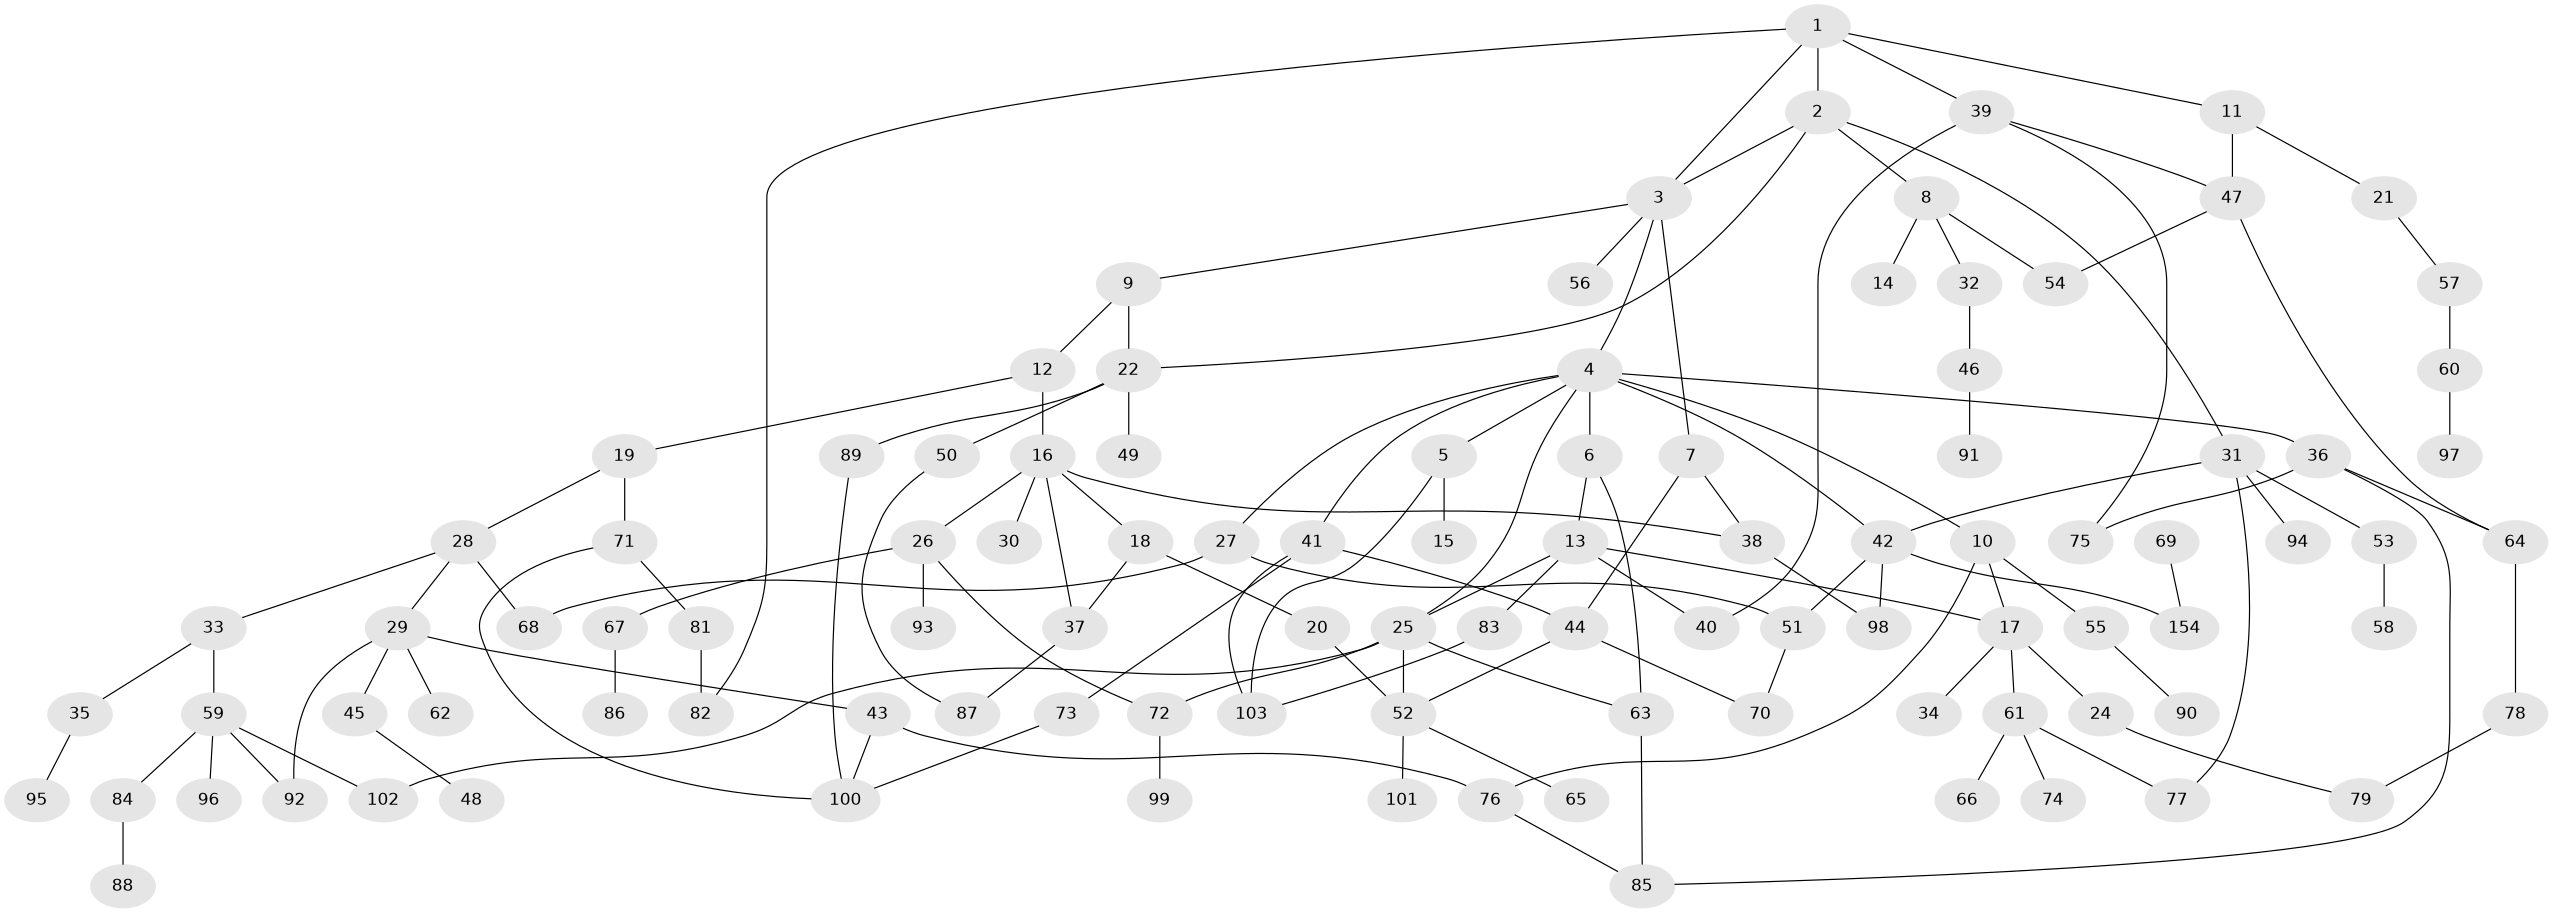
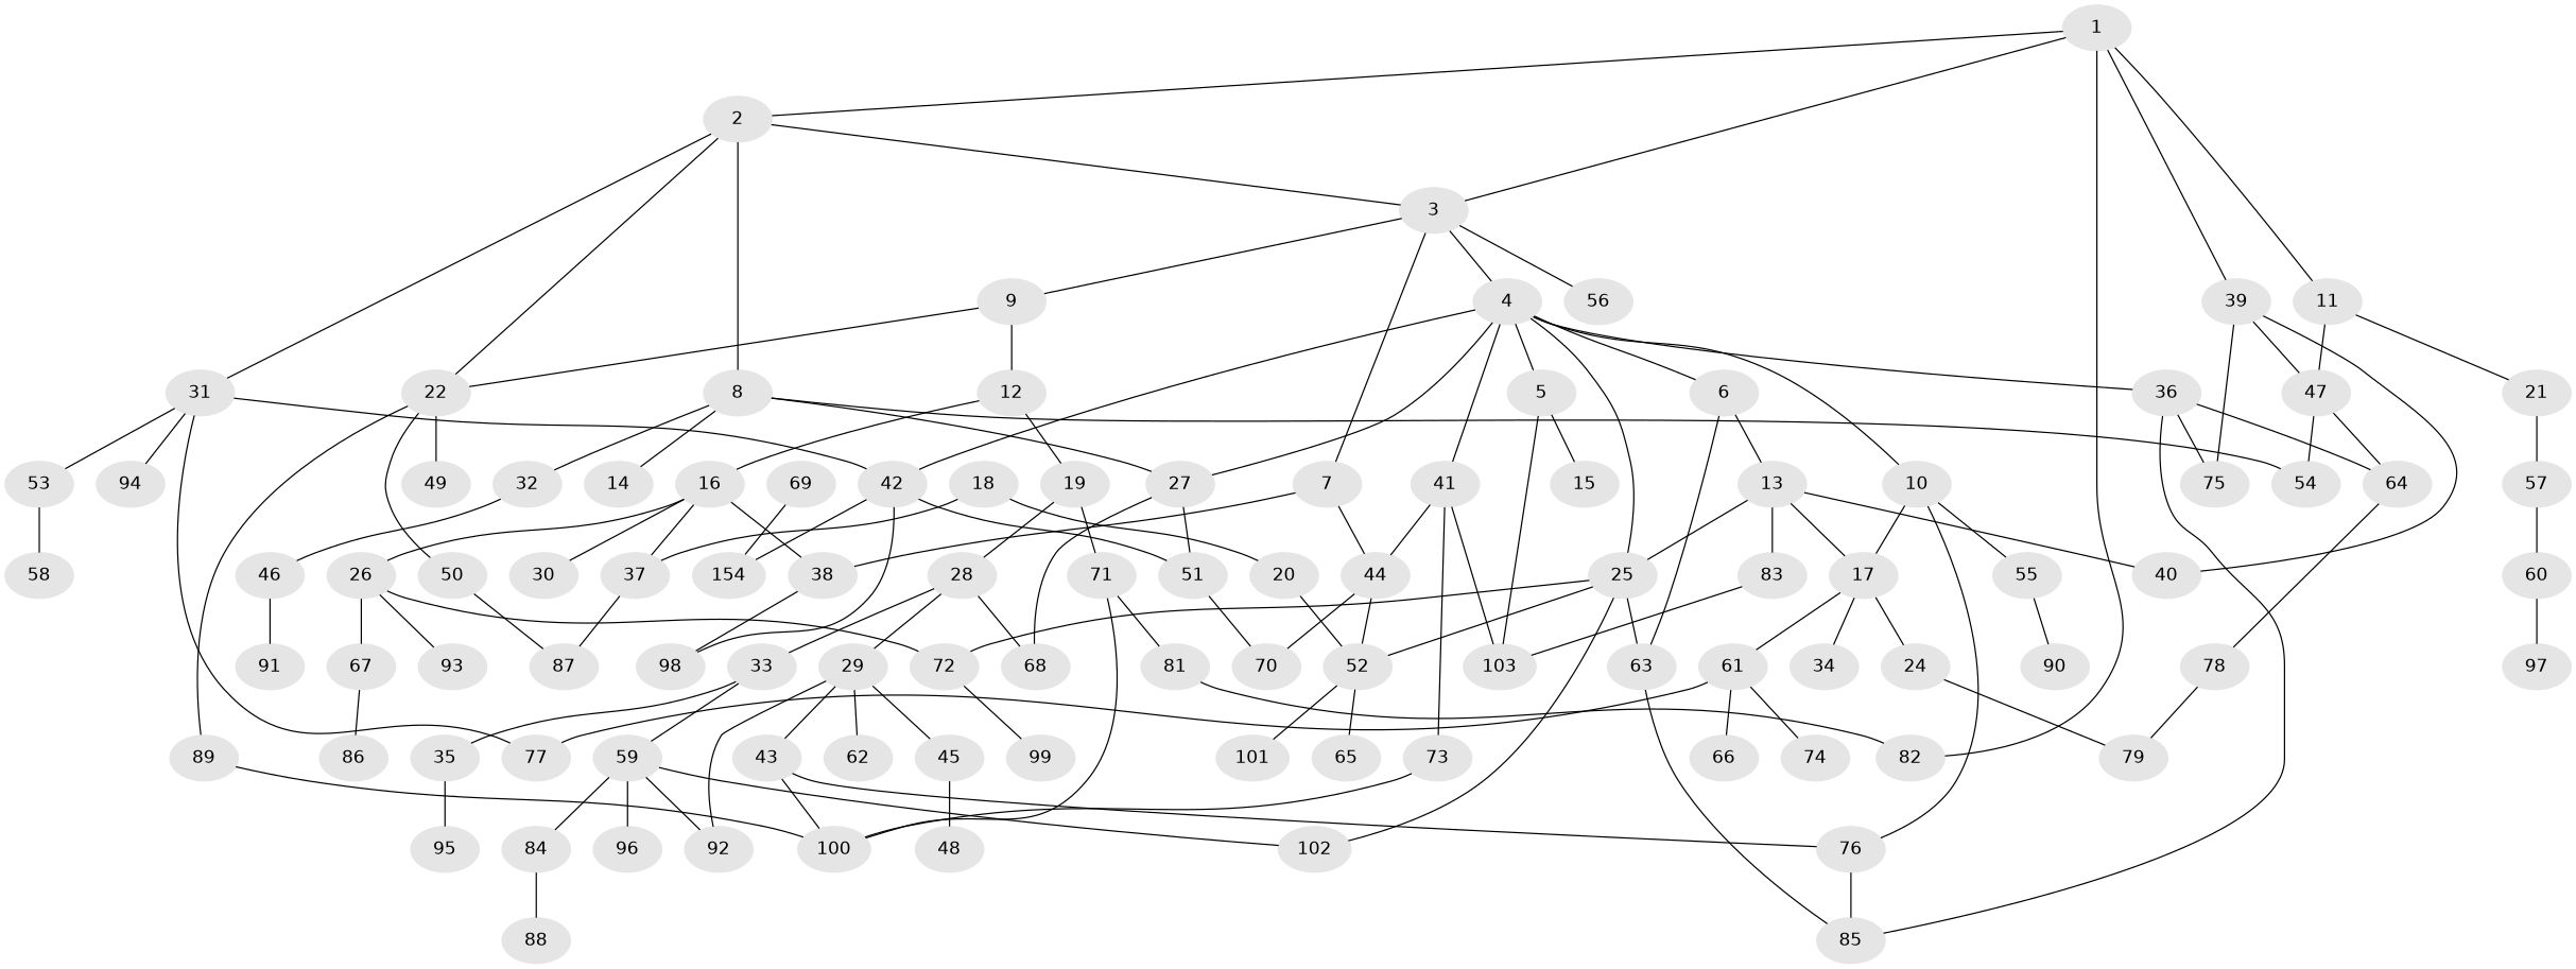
  graph {
    fontname="DejaVu Sans"
    node [color=gray90 fontname="DejaVu Sans" style=filled]
    edge [fontname="DejaVu Sans"]
    1
    2
    3
    11
    39
    82
    8
    22
    31
    4
    7
    9
    56
    21
    47
    40
    75
    27
    14
    32
    54
    49
    50
    89
    42
    53
    77
    94
    5
    6
    10
    25
    36
    41
    38
    44
    12
    15
    103
    13
    63
    17
    55
    76
    52
    72
    102
    51
    68
    64
    85
    73
    98
    n54 [label=154]
    83
    70
    46
    16
    19
    24
    34
    61
    90
    57
    18
    26
    30
    37
    28
    71
    20
    67
    93
    87
    79
    66
    74
    29
    33
    81
    100
    65
    101
    60
    69
    99
    86
    43
    45
    62
    92
    35
    59
    48
    58
    91
    95
    84
    96
    78
    97
    88
    1 -- 2
    1 -- 3
    1 -- 11
    1 -- 39
    1 -- 82
    2 -- 3
    2 -- 8
    2 -- 22
    2 -- 31
    3 -- 4
    3 -- 7
    3 -- 9
    3 -- 56
    11 -- 21
    11 -- 47
    39 -- 47
    39 -- 40
    39 -- 75
+   8 -- 27
    8 -- 14
    8 -- 32
    8 -- 54
    22 -- 49
    22 -- 50
    22 -- 89
    31 -- 42
    31 -- 53
    31 -- 77
    31 -- 94
    4 -- 27
    4 -- 42
    4 -- 5
    4 -- 6
    4 -- 10
    4 -- 25
    4 -- 36
    4 -- 41
    7 -- 38
    7 -- 44
    9 -- 22
    9 -- 12
    21 -- 57
    47 -- 54
    47 -- 64
    27 -- 51
    27 -- 68
    32 -- 46
    50 -- 87
    89 -- 100
    42 -- 51
    42 -- 98
    42 -- n54
    53 -- 58
    5 -- 15
    5 -- 103
    6 -- 13
    6 -- 63
    10 -- 17
    10 -- 55
    10 -- 76
    25 -- 63
    25 -- 52
    25 -- 72
    25 -- 102
    36 -- 75
    36 -- 64
    36 -- 85
    41 -- 44
    41 -- 103
    41 -- 73
    38 -- 98
    44 -- 52
    44 -- 70
    12 -- 16
    12 -- 19
    13 -- 40
    13 -- 25
    13 -- 17
    13 -- 83
    63 -- 85
    17 -- 24
    17 -- 34
    17 -- 61
    55 -- 90
    76 -- 85
    52 -- 65
    52 -- 101
    72 -- 99
    51 -- 70
    64 -- 78
    73 -- 100
    83 -- 103
    46 -- 91
    16 -- 38
-   16 -- 18
    16 -- 26
    16 -- 30
    16 -- 37
    19 -- 28
    19 -- 71
    24 -- 79
    61 -- 77
    61 -- 66
    61 -- 74
    57 -- 60
    18 -- 37
    18 -- 20
    26 -- 72
    26 -- 67
    26 -- 93
    37 -- 87
    28 -- 68
    28 -- 29
    28 -- 33
    71 -- 81
    71 -- 100
    20 -- 52
    67 -- 86
    29 -- 43
    29 -- 45
    29 -- 62
    29 -- 92
    33 -- 35
    33 -- 59
    81 -- 82
    60 -- 97
    69 -- n54
    43 -- 76
    43 -- 100
    45 -- 48
    35 -- 95
    59 -- 102
    59 -- 92
    59 -- 84
    59 -- 96
    84 -- 88
    78 -- 79
  }
